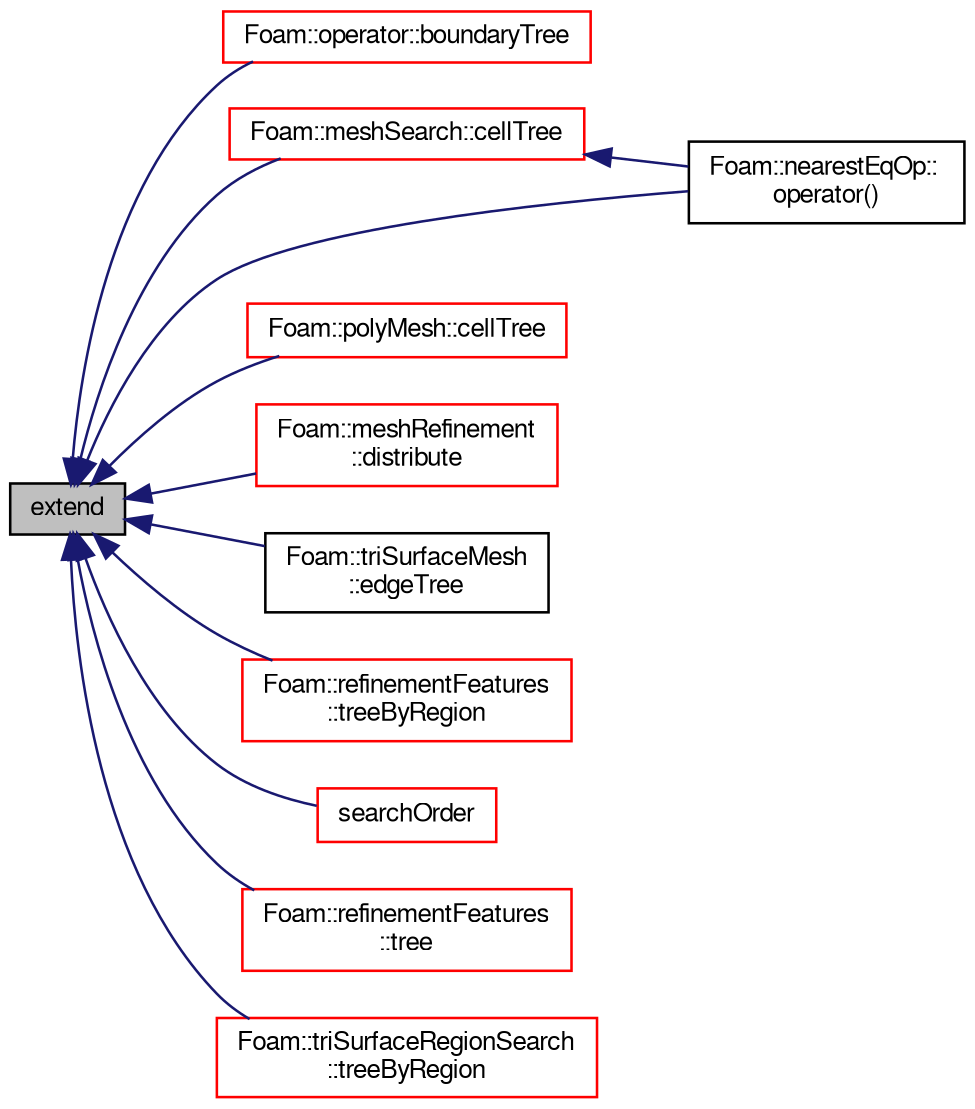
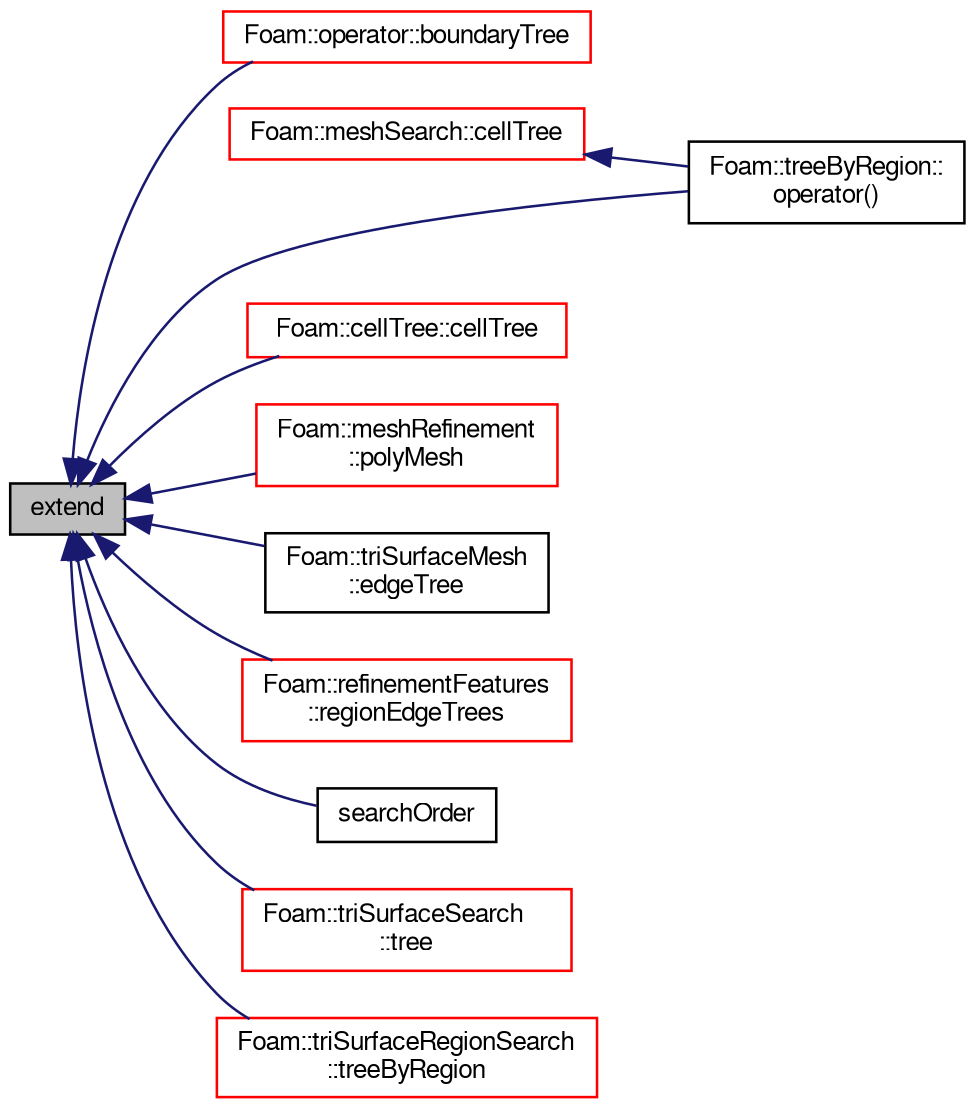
  digraph {
    rankdir=LR
    node [color=red fontname=FreeSans fontsize=10 shape=record]
    edge [color=midnightblue dir=back fontname=FreeSans fontsize=10 labelfontname=FreeSans labelfontsize=10 style=solid]
    n1 [color=black fillcolor=grey75 fontcolor=black height=0.2 label=extend style=filled width=0.4]
    n2 [height=0.2 label="Foam::operator::boundaryTree" width=0.4]
    n3 [height=0.2 label="Foam::meshSearch::cellTree" width=0.4]
-   n4 [color=black height=0.2 label="Foam::nearestEqOp::\loperator()" width=0.4]
-   n5 [height=0.2 label="Foam::polyMesh::cellTree" width=0.4]
-   n6 [height=0.2 label="Foam::meshRefinement\l::distribute" width=0.4]
+   n4 [color=black height=0.2 label="Foam::treeByRegion::\loperator()" width=0.4]
+   n5 [height=0.2 label="Foam::cellTree::cellTree" width=0.4]
+   n6 [height=0.2 label="Foam::meshRefinement\l::polyMesh" width=0.4]
    n7 [color=black height=0.2 label="Foam::triSurfaceMesh\l::edgeTree" width=0.4]
-   n8 [height=0.2 label="Foam::refinementFeatures\l::treeByRegion" width=0.4]
-   n9 [height=0.2 label=searchOrder width=0.4]
-   n10 [height=0.2 label="Foam::refinementFeatures\l::tree" width=0.4]
+   n8 [height=0.2 label="Foam::refinementFeatures\l::regionEdgeTrees" width=0.4]
+   n9 [color=black height=0.2 label=searchOrder width=0.4]
+   n10 [height=0.2 label="Foam::triSurfaceSearch\l::tree" width=0.4]
    n11 [height=0.2 label="Foam::triSurfaceRegionSearch\l::treeByRegion" width=0.4]
    n1 -> n2
-   n1 -> n3
    n1 -> n4
    n1 -> n5
    n1 -> n6
    n1 -> n7
    n1 -> n8
    n1 -> n9
    n1 -> n10
    n1 -> n11
    n3 -> n4
  }
